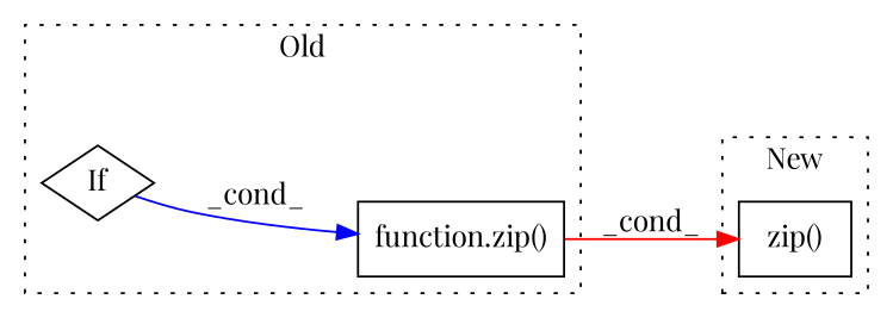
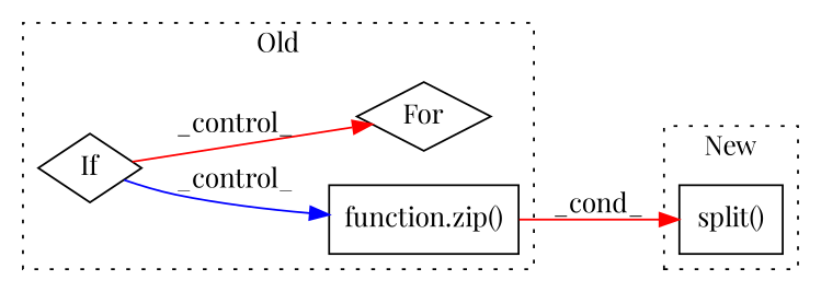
  digraph {
    fontname="Playfair Display"
    rankdir=LR
    node [a=75 fontname="Playfair Display" shape=box]
    edge [color=red fontname="Playfair Display"]
-   n1 [l="35,11" label="zip()" s="18802,18857"]
+   n1 [l="35,11" label="split()" s="18802,18857"]
    n2 [l="21,14" label="function.zip()" s="23335,23412"]
    n3 [a=96 l=3 label=If s=22994 shape=diamond]
+   n4 [a=107 l="4,18" label=For s="23311,23426" shape=diamond]
    subgraph cluster_1 {
      label=New
      style=dotted
      n1
    }
    subgraph cluster_2 {
      label=Old
      style=dotted
      n2
      n3
+     n4
    }
    n2 -> n1 [label=_cond_]
-   n3 -> n2 [color=blue label=_cond_]
+   n3 -> n2 [color=blue label=_control_]
+   n3 -> n4 [label=_control_]
  }
